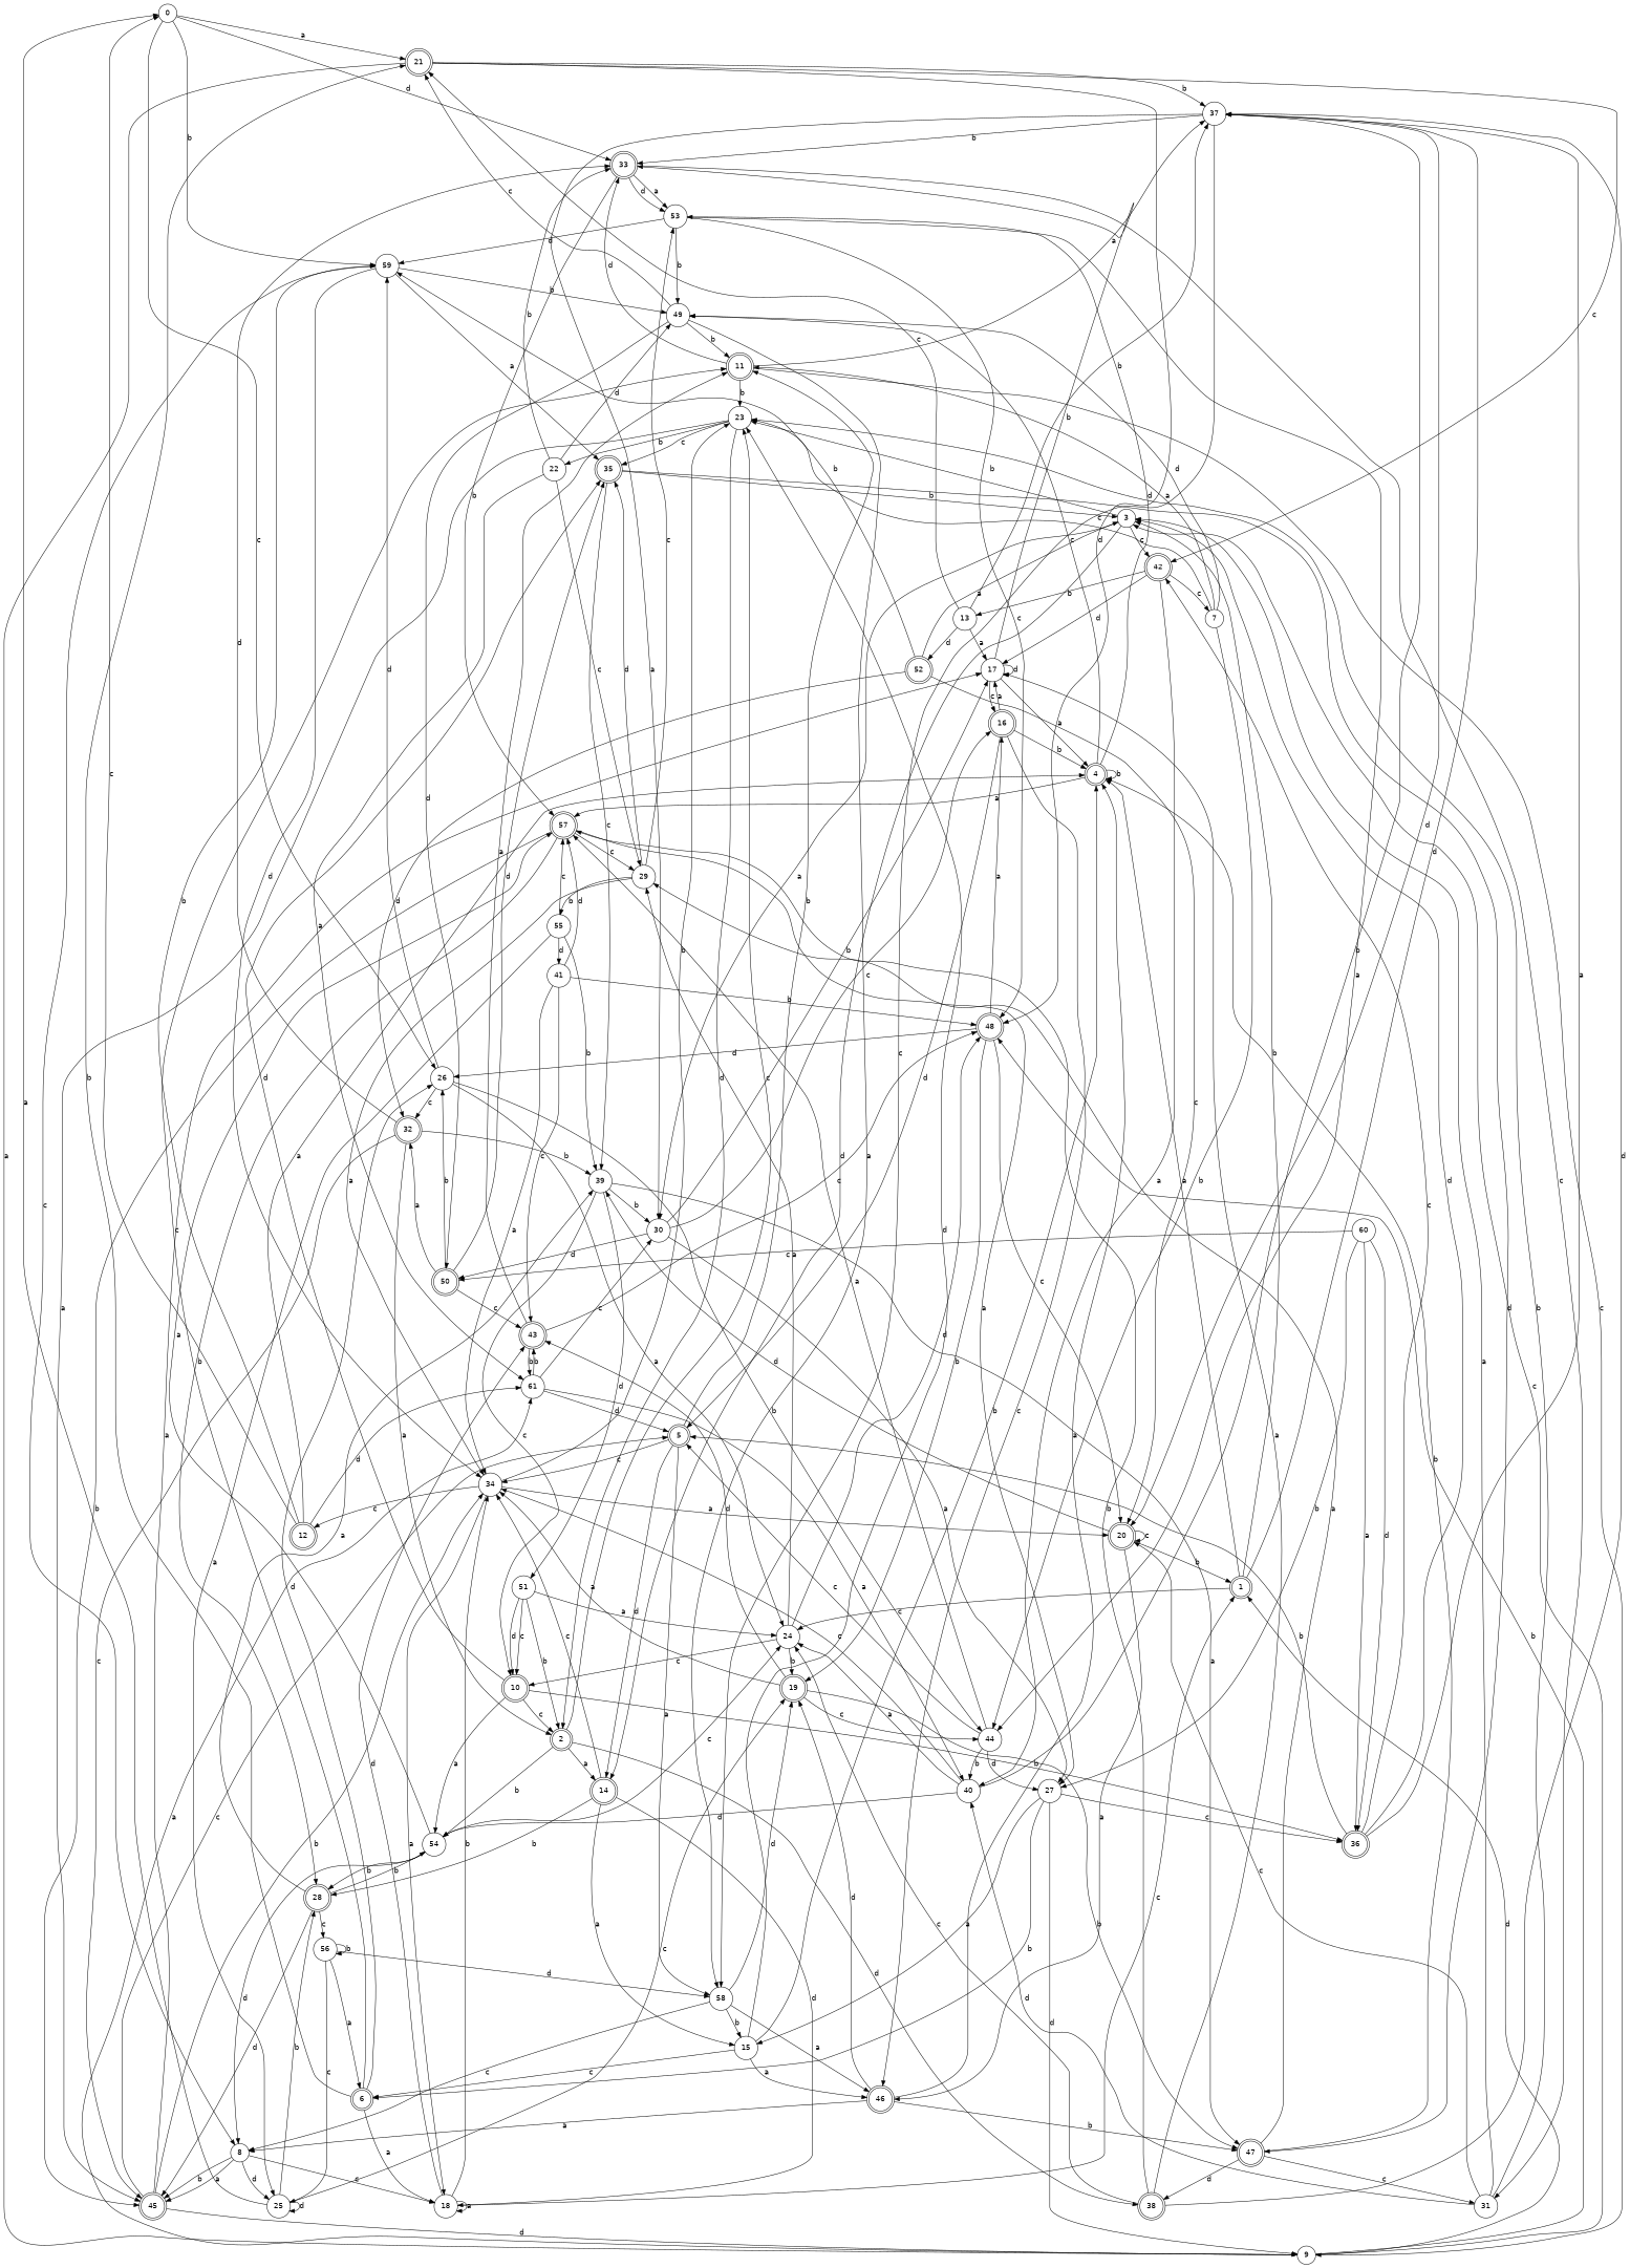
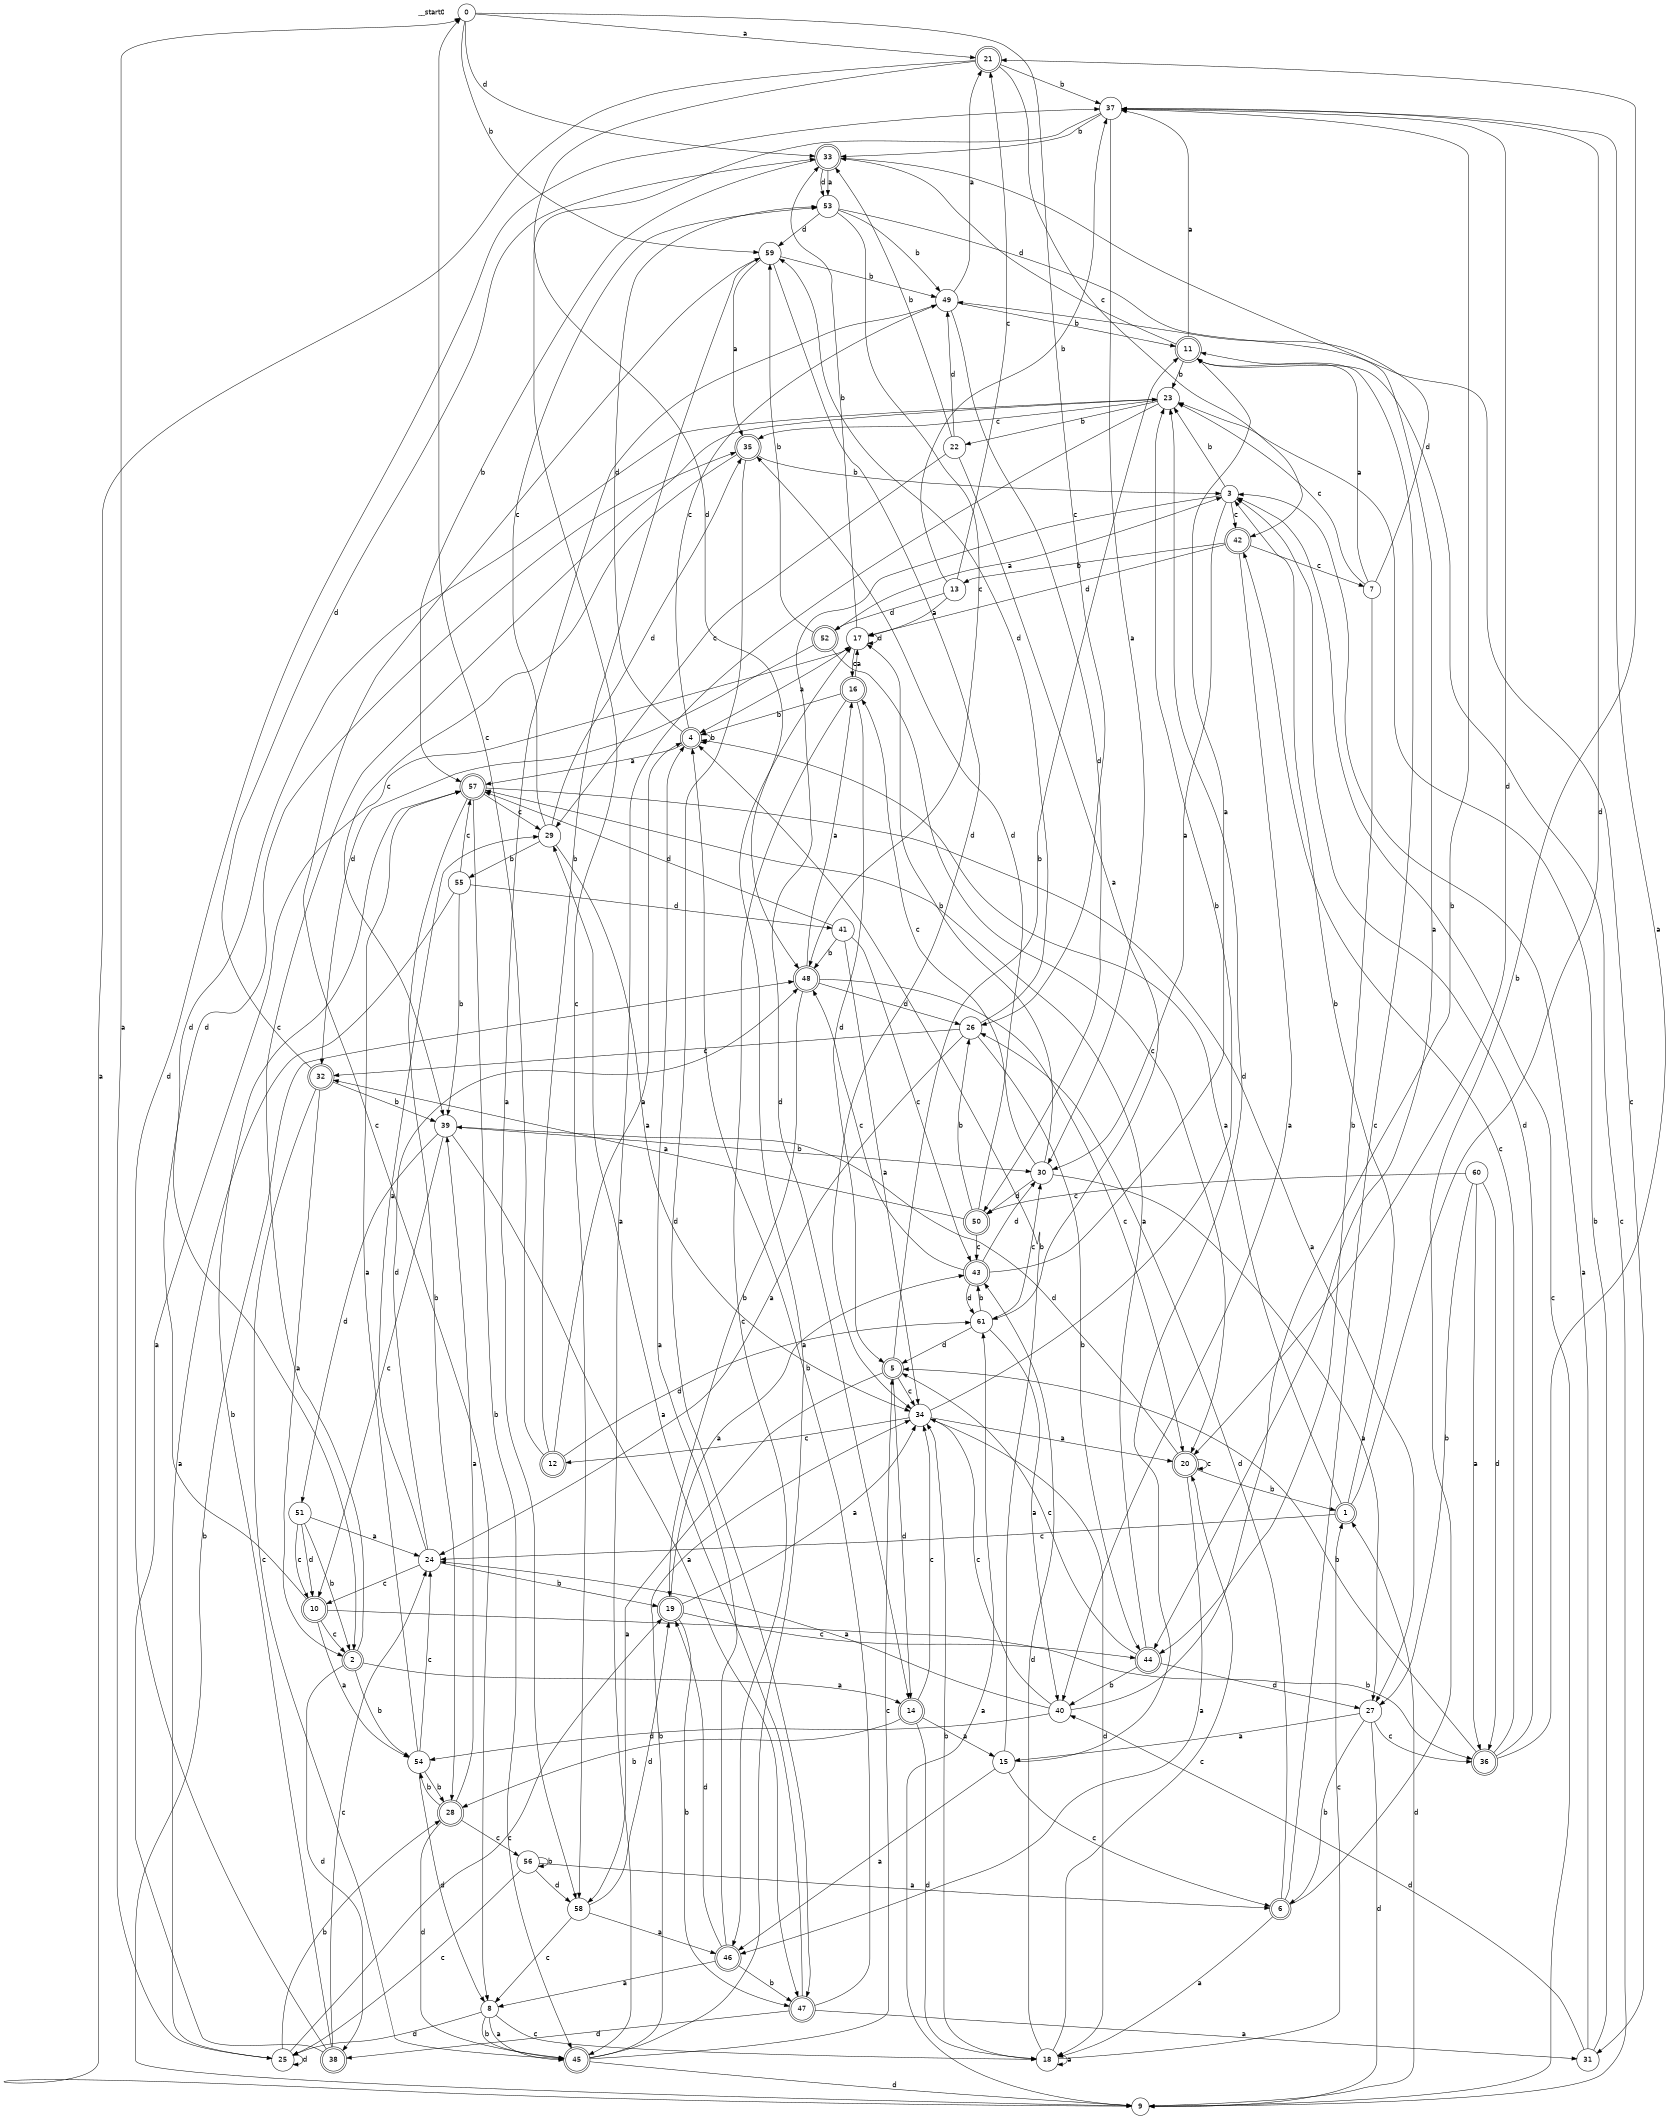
  digraph {
    fontname="DejaVu Sans"
    rankdir=TB
    node [fontname="DejaVu Sans" shape=circle color=black fillcolor=white style=filled]
    edge [fontname="DejaVu Sans"]
+   __start0 [shape=none color="" fillcolor="" style=""]
    n2 [label=0]
    n3 [label=21 shape=doublecircle style="rounded,filled"]
    n4 [label=26]
    n5 [label=33 shape=doublecircle style="rounded,filled"]
    n6 [label=59]
    n7 [label=37]
    n8 [label=42 shape=doublecircle style="rounded,filled"]
    n9 [label=9]
    n10 [label=48 shape=doublecircle style="rounded,filled"]
    n11 [label=24]
-   n12 [label=44]
+   n12 [label=44 shape=doublecircle]
    n13 [label=32 shape=doublecircle style="rounded,filled"]
    n14 [label=53]
    n15 [label=57 shape=doublecircle style="rounded,filled"]
    n16 [label=31]
    n17 [label=49]
    n18 [label=34]
    n19 [label=8]
    n20 [label=35 shape=doublecircle style="rounded,filled"]
    n21 [label=1 shape=doublecircle style="rounded,filled"]
    n22 [label=3]
    n23 [label=4 shape=doublecircle style="rounded,filled"]
    n24 [label=14 shape=doublecircle style="rounded,filled"]
    n25 [label=23]
    n26 [label=30]
    n27 [label=10 shape=doublecircle style="rounded,filled"]
    n28 [label=19 shape=doublecircle style="rounded,filled"]
    n29 [label=29]
    n30 [label=58]
    n31 [label=20 shape=doublecircle style="rounded,filled"]
    n32 [label=2 shape=doublecircle style="rounded,filled"]
    n33 [label=38 shape=doublecircle style="rounded,filled"]
    n34 [label=54]
    n35 [label=18]
    n36 [label=15]
    n37 [label=28 shape=doublecircle style="rounded,filled"]
    n38 [label=45 shape=doublecircle style="rounded,filled"]
    n39 [label=22]
    n40 [label=17]
    n41 [label=16 shape=doublecircle style="rounded,filled"]
    n42 [label=27]
    n43 [label=50 shape=doublecircle style="rounded,filled"]
    n44 [label=7]
    n45 [label=13]
    n46 [label=40]
    n47 [label=11 shape=doublecircle style="rounded,filled"]
    n48 [label=5 shape=doublecircle style="rounded,filled"]
    n49 [label=12 shape=doublecircle style="rounded,filled"]
    n50 [label=46 shape=doublecircle style="rounded,filled"]
    n51 [label=6 shape=doublecircle style="rounded,filled"]
    n52 [label=43 shape=doublecircle style="rounded,filled"]
    n53 [label=25]
    n54 [label=61]
    n55 [label=36 shape=doublecircle style="rounded,filled"]
    n56 [label=47 shape=doublecircle style="rounded,filled"]
    n57 [label=39]
    n58 [label=52 shape=doublecircle style="rounded,filled"]
    n59 [label=56]
    n60 [label=51]
    n61 [label=55]
    n62 [label=41]
    n63 [label=60]
    n2 -> n3 [label=a]
    n2 -> n4 [label=c]
    n2 -> n5 [label=d]
    n2 -> n6 [label=b]
    n3 -> n7 [label=b]
    n3 -> n8 [label=c]
    n3 -> n9 [label=a]
    n3 -> n10 [label=d]
    n4 -> n6 [label=d]
    n4 -> n11 [label=a]
    n4 -> n12 [label=b]
    n4 -> n13 [label=c]
    n5 -> n14 [label=a]
    n5 -> n14 [label=d]
    n5 -> n15 [label=b]
    n5 -> n16 [label=c]
    n6 -> n17 [label=b]
    n6 -> n18 [label=d]
    n6 -> n19 [label=c]
    n6 -> n20 [label=a]
    n7 -> n5 [label=b]
    n7 -> n26 [label=a]
    n7 -> n30 [label=c]
    n7 -> n31 [label=d]
    n8 -> n40 [label=d]
    n8 -> n44 [label=c]
    n8 -> n45 [label=b]
    n8 -> n46 [label=a]
    n9 -> n10 [label=b]
    n9 -> n21 [label=d]
    n9 -> n22 [label=c]
    n9 -> n54 [label=a]
    n10 -> n4 [label=d]
    n10 -> n28 [label=b]
    n10 -> n31 [label=c]
    n10 -> n41 [label=a]
    n11 -> n10 [label=d]
    n11 -> n27 [label=c]
    n11 -> n28 [label=b]
    n11 -> n29 [label=a]
    n12 -> n15 [label=a]
    n12 -> n42 [label=d]
    n12 -> n46 [label=b]
    n12 -> n48 [label=c]
    n13 -> n5 [label=d]
    n13 -> n32 [label=a]
    n13 -> n38 [label=c]
    n13 -> n57 [label=b]
    n14 -> n6 [label=d]
    n14 -> n10 [label=c]
    n14 -> n12 [label=a]
    n14 -> n17 [label=b]
    n15 -> n29 [label=c]
    n15 -> n37 [label=b]
    n15 -> n38 [label=b]
    n15 -> n42 [label=a]
    n16 -> n22 [label=a]
    n16 -> n25 [label=b]
-   n16 -> n31 [label=c]
+   n35 -> n31 [label=c]
    n16 -> n46 [label=d]
-   n17 -> n3 [label=c]
+   n17 -> n3 [label=a]
    n17 -> n30 [label=a]
    n17 -> n43 [label=d]
    n17 -> n47 [label=b]
    n18 -> n25 [label=b]
    n18 -> n31 [label=a]
-   n18 -> n35 [label=a]
+   n18 -> n35 [label=d]
    n18 -> n49 [label=c]
    n19 -> n35 [label=c]
    n19 -> n38 [label=a]
    n19 -> n38 [label=b]
    n19 -> n53 [label=d]
    n20 -> n22 [label=b]
    n20 -> n56 [label=d]
    n20 -> n57 [label=c]
    n21 -> n7 [label=d]
    n21 -> n11 [label=c]
    n21 -> n22 [label=b]
    n21 -> n23 [label=a]
    n22 -> n8 [label=c]
    n22 -> n24 [label=d]
    n22 -> n25 [label=b]
    n22 -> n26 [label=a]
    n23 -> n14 [label=d]
    n23 -> n15 [label=a]
    n23 -> n17 [label=c]
    n23 -> n23 [label=b]
    n24 -> n18 [label=c]
    n24 -> n35 [label=d]
    n24 -> n36 [label=a]
    n24 -> n37 [label=b]
    n25 -> n20 [label=c]
    n25 -> n32 [label=d]
    n25 -> n38 [label=a]
    n25 -> n39 [label=b]
    n26 -> n40 [label=b]
    n26 -> n41 [label=c]
    n26 -> n42 [label=a]
    n26 -> n43 [label=d]
    n27 -> n20 [label=d]
    n27 -> n32 [label=c]
    n27 -> n34 [label=a]
    n27 -> n55 [label=b]
    n28 -> n12 [label=c]
    n28 -> n18 [label=a]
-   n28 -> n52 [label=d]
+   n28 -> n52 [label=a]
    n28 -> n56 [label=b]
    n29 -> n14 [label=c]
    n29 -> n18 [label=a]
    n29 -> n20 [label=d]
    n29 -> n61 [label=b]
    n30 -> n19 [label=c]
    n30 -> n28 [label=d]
-   n30 -> n36 [label=b]
    n30 -> n50 [label=a]
    n31 -> n21 [label=b]
    n31 -> n31 [label=c]
    n31 -> n50 [label=a]
    n31 -> n57 [label=d]
    n32 -> n24 [label=a]
    n32 -> n25 [label=c]
    n32 -> n33 [label=d]
    n32 -> n34 [label=b]
    n33 -> n7 [label=d]
    n33 -> n11 [label=c]
    n33 -> n15 [label=b]
    n33 -> n40 [label=a]
    n34 -> n11 [label=c]
    n34 -> n15 [label=a]
    n34 -> n19 [label=d]
    n34 -> n37 [label=b]
    n35 -> n18 [label=b]
    n35 -> n21 [label=c]
    n35 -> n35 [label=a]
    n35 -> n52 [label=d]
    n36 -> n23 [label=b]
    n36 -> n25 [label=d]
    n36 -> n50 [label=a]
    n36 -> n51 [label=c]
    n37 -> n34 [label=b]
    n37 -> n38 [label=d]
    n37 -> n57 [label=a]
    n37 -> n59 [label=c]
    n38 -> n9 [label=d]
    n38 -> n18 [label=b]
    n38 -> n40 [label=a]
    n38 -> n48 [label=c]
    n39 -> n5 [label=b]
    n39 -> n17 [label=d]
    n39 -> n29 [label=c]
    n39 -> n54 [label=a]
    n40 -> n5 [label=b]
    n40 -> n23 [label=a]
    n40 -> n40 [label=d]
    n40 -> n41 [label=c]
    n41 -> n23 [label=b]
    n41 -> n40 [label=a]
    n41 -> n48 [label=d]
    n41 -> n50 [label=c]
    n42 -> n9 [label=d]
    n42 -> n36 [label=a]
    n42 -> n51 [label=b]
    n42 -> n55 [label=c]
    n43 -> n4 [label=b]
    n43 -> n13 [label=a]
    n43 -> n20 [label=d]
    n43 -> n52 [label=c]
    n44 -> n12 [label=b]
    n44 -> n17 [label=d]
    n44 -> n25 [label=c]
    n44 -> n47 [label=a]
    n45 -> n3 [label=c]
    n45 -> n7 [label=b]
    n45 -> n40 [label=a]
    n45 -> n58 [label=d]
    n46 -> n7 [label=b]
    n46 -> n11 [label=a]
    n46 -> n18 [label=c]
    n46 -> n34 [label=d]
    n47 -> n5 [label=d]
    n47 -> n7 [label=a]
    n47 -> n9 [label=c]
    n47 -> n25 [label=b]
    n48 -> n18 [label=c]
    n48 -> n24 [label=d]
    n48 -> n30 [label=a]
    n48 -> n47 [label=b]
    n49 -> n2 [label=c]
    n49 -> n6 [label=b]
    n49 -> n23 [label=a]
    n49 -> n54 [label=d]
    n50 -> n19 [label=a]
    n50 -> n23 [label=a]
    n50 -> n28 [label=d]
    n50 -> n56 [label=b]
    n51 -> n3 [label=b]
    n51 -> n4 [label=d]
    n51 -> n35 [label=a]
    n51 -> n47 [label=c]
    n52 -> n10 [label=c]
+   n52 -> n26 [label=d]
    n52 -> n47 [label=a]
-   n52 -> n54 [label=b]
+   n52 -> n54 [label=d]
    n53 -> n2 [label=a]
    n53 -> n28 [label=c]
    n53 -> n37 [label=b]
    n53 -> n53 [label=d]
    n54 -> n26 [label=c]
    n54 -> n46 [label=a]
    n54 -> n48 [label=d]
    n54 -> n52 [label=b]
    n55 -> n7 [label=a]
    n55 -> n8 [label=c]
    n55 -> n22 [label=d]
    n55 -> n48 [label=b]
-   n56 -> n16 [label=c]
+   n56 -> n16 [label=a]
    n56 -> n23 [label=b]
    n56 -> n29 [label=a]
    n56 -> n33 [label=d]
    n57 -> n26 [label=b]
    n57 -> n27 [label=c]
    n57 -> n56 [label=a]
    n57 -> n60 [label=d]
    n58 -> n6 [label=b]
    n58 -> n13 [label=d]
    n58 -> n22 [label=a]
    n58 -> n31 [label=c]
    n59 -> n30 [label=d]
    n59 -> n51 [label=a]
    n59 -> n53 [label=c]
    n59 -> n59 [label=b]
    n60 -> n11 [label=a]
    n60 -> n27 [label=c]
    n60 -> n27 [label=d]
    n60 -> n32 [label=b]
    n61 -> n15 [label=c]
    n61 -> n53 [label=a]
    n61 -> n57 [label=b]
    n61 -> n62 [label=d]
    n62 -> n10 [label=b]
    n62 -> n15 [label=d]
    n62 -> n18 [label=a]
    n62 -> n52 [label=c]
    n63 -> n42 [label=b]
    n63 -> n43 [label=c]
    n63 -> n55 [label=a]
    n63 -> n55 [label=d]
  }
